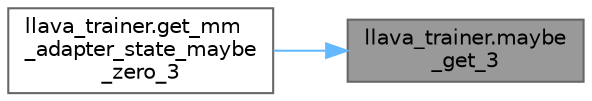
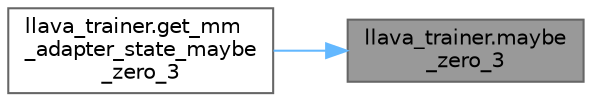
  digraph {
    rankdir=RL
    node [fontname=Helvetica fontsize=10 shape=box style=filled]
-   n1 [color=gray40 fillcolor=grey60 fontcolor=black height=0.2 label="llava_trainer.maybe\l_get_3" width=0.4]
+   n1 [color=gray40 fillcolor=grey60 fontcolor=black height=0.2 label="llava_trainer.maybe\l_zero_3" width=0.4]
    n2 [color=grey40 fillcolor=white height=0.2 label="llava_trainer.get_mm\l_adapter_state_maybe\l_zero_3" width=0.4]
    n1 -> n2 [color=steelblue1 dir=back fontname=Helvetica fontsize=10 labelfontname=Helvetica labelfontsize=10 style=solid]
  }
